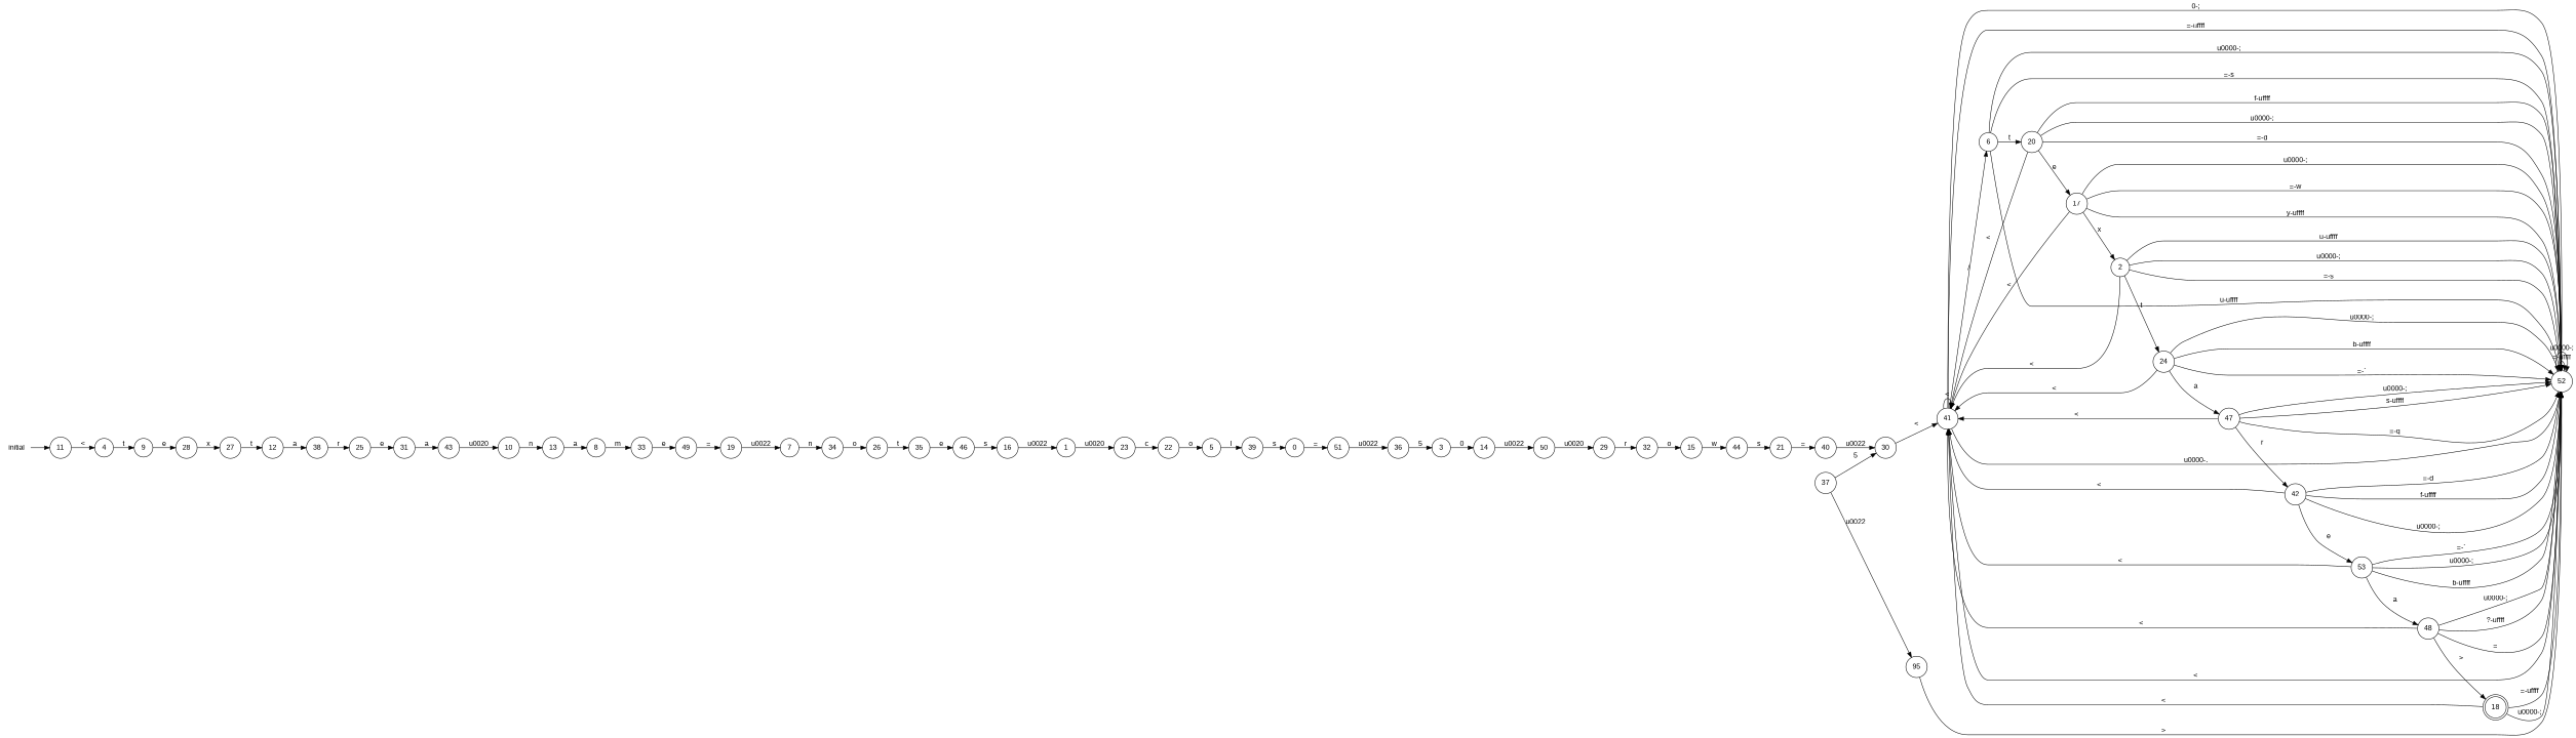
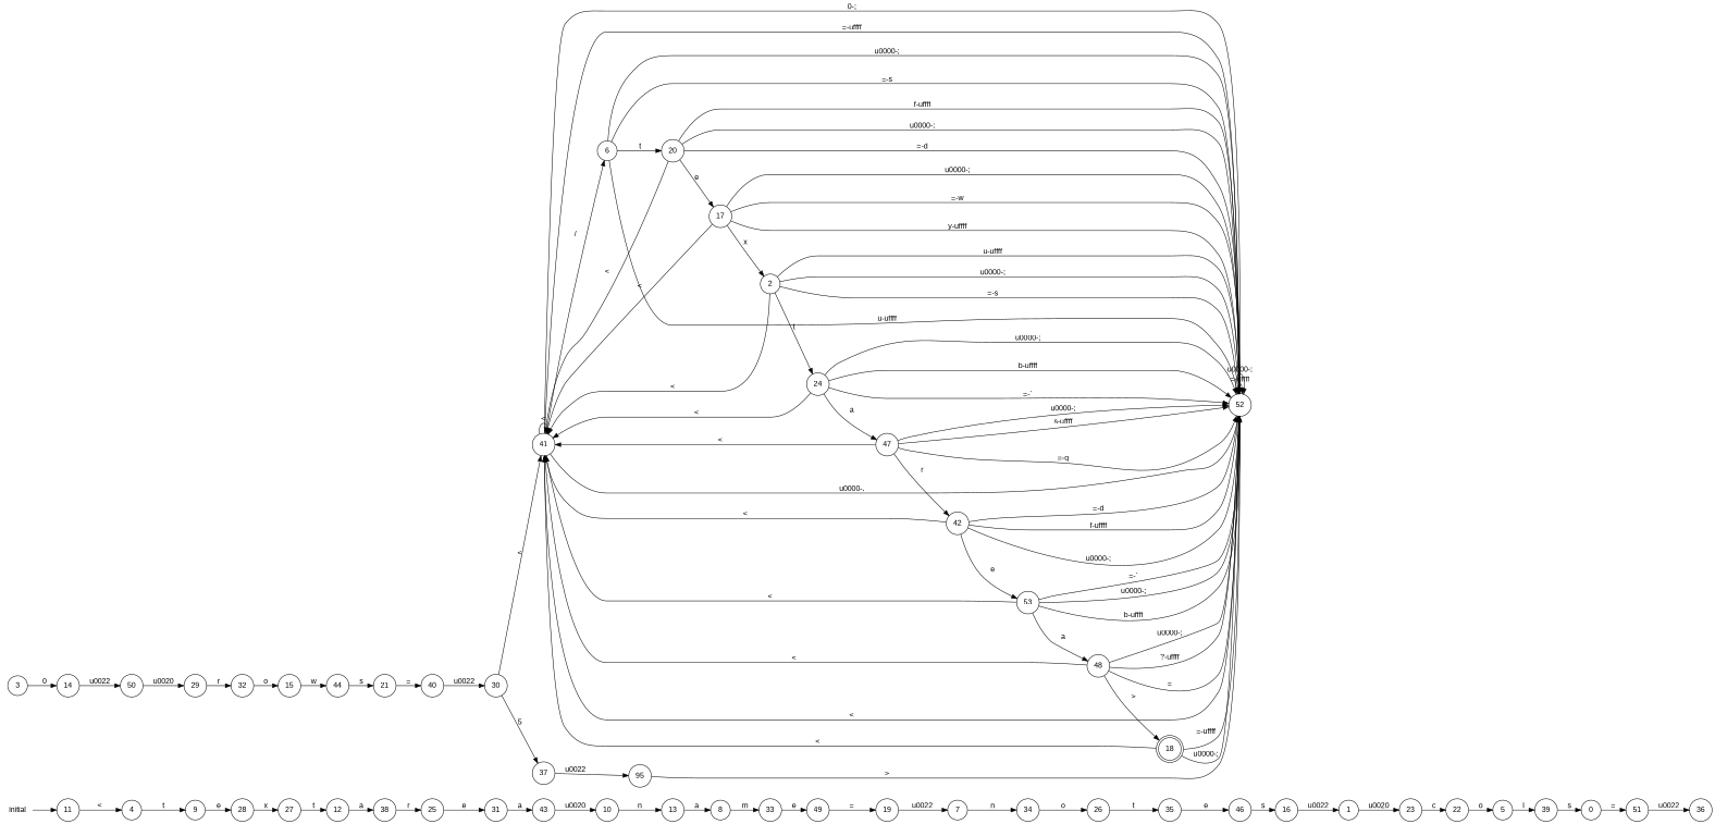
  digraph {
    fontname="Liberation Sans"
    rankdir=LR
    node [fontname="Liberation Sans" shape=circle]
    edge [fontname="Liberation Sans"]
    0
    51
    36
    3
    1
    23
    22
    5
    2
    24
    52
    41
    47
    6
    42
    20
    14
    50
    29
    4
    9
    28
    27
    39
    17
    7
    34
    26
    35
    8
    33
    49
    19
    12
    10
    13
    11
    initial [shape=plaintext]
    38
    25
    31
    32
    15
    44
    21
    40
    16
    18 [shape=doublecircle]
    30
    37
    53
    43
    46
    n54 [label=95]
    48
    0 -> 51 [label="="]
    51 -> 36 [label="\u0022"]
-   36 -> 3 [label=5]
    3 -> 14 [label=0]
    1 -> 23 [label="\u0020"]
    23 -> 22 [label=c]
    22 -> 5 [label=o]
    5 -> 39 [label=l]
    2 -> 24 [label=t]
    2 -> 52 [label="u-\uffff"]
    2 -> 52 [label="\u0000-;"]
    2 -> 52 [label="=-s"]
    2 -> 41 [label="<"]
    24 -> 52 [label="=-`"]
    24 -> 52 [label="\u0000-;"]
    24 -> 52 [label="b-\uffff"]
    24 -> 41 [label="<"]
    24 -> 47 [label=a]
    52 -> 52 [label="=-\uffff"]
    52 -> 52 [label="\u0000-;"]
    52 -> 41 [label="<"]
    41 -> 52 [label="0-;"]
    41 -> 52 [label="=-\uffff"]
    41 -> 52 [label="\u0000-."]
    41 -> 41 [label="<"]
    41 -> 6 [label="/"]
    47 -> 52 [label="=-q"]
    47 -> 52 [label="\u0000-;"]
    47 -> 52 [label="s-\uffff"]
    47 -> 41 [label="<"]
    47 -> 42 [label=r]
    6 -> 52 [label="u-\uffff"]
    6 -> 52 [label="\u0000-;"]
    6 -> 52 [label="=-s"]
    6 -> 20 [label=t]
    42 -> 52 [label="f-\uffff"]
    42 -> 52 [label="\u0000-;"]
    42 -> 52 [label="=-d"]
    42 -> 41 [label="<"]
    42 -> 53 [label=e]
    20 -> 52 [label="f-\uffff"]
    20 -> 52 [label="\u0000-;"]
    20 -> 52 [label="=-d"]
    20 -> 41 [label="<"]
    20 -> 17 [label=e]
    14 -> 50 [label="\u0022"]
    50 -> 29 [label="\u0020"]
    29 -> 32 [label=r]
    4 -> 9 [label=t]
    9 -> 28 [label=e]
    28 -> 27 [label=x]
    27 -> 12 [label=t]
    39 -> 0 [label=s]
    17 -> 2 [label=x]
    17 -> 52 [label="=-w"]
    17 -> 52 [label="y-\uffff"]
    17 -> 52 [label="\u0000-;"]
    17 -> 41 [label="<"]
    7 -> 34 [label=n]
    34 -> 26 [label=o]
    26 -> 35 [label=t]
    35 -> 46 [label=e]
    8 -> 33 [label=m]
    33 -> 49 [label=e]
    49 -> 19 [label="="]
    19 -> 7 [label="\u0022"]
    12 -> 38 [label=a]
    10 -> 13 [label=n]
    13 -> 8 [label=a]
    11 -> 4 [label="<"]
    initial -> 11
    38 -> 25 [label=r]
    25 -> 31 [label=e]
    31 -> 43 [label=a]
    32 -> 15 [label=o]
    15 -> 44 [label=w]
    44 -> 21 [label=s]
    21 -> 40 [label="="]
    40 -> 30 [label="\u0022"]
    16 -> 1 [label="\u0022"]
    18 -> 52 [label="=-\uffff"]
    18 -> 52 [label="\u0000-;"]
    18 -> 41 [label="<"]
    30 -> 41 [label="<"]
-   37 -> 30 [label=5]
+   30 -> 37 [label=5]
    37 -> n54 [label="\u0022"]
    53 -> 52 [label="=-`"]
    53 -> 52 [label="\u0000-;"]
    53 -> 52 [label="b-\uffff"]
    53 -> 41 [label="<"]
    53 -> 48 [label=a]
    43 -> 10 [label="\u0020"]
    46 -> 16 [label=s]
    n54 -> 52 [label=">"]
    48 -> 52 [label="="]
    48 -> 52 [label="\u0000-;"]
    48 -> 52 [label="?-\uffff"]
    48 -> 41 [label="<"]
    48 -> 18 [label=">"]
  }
